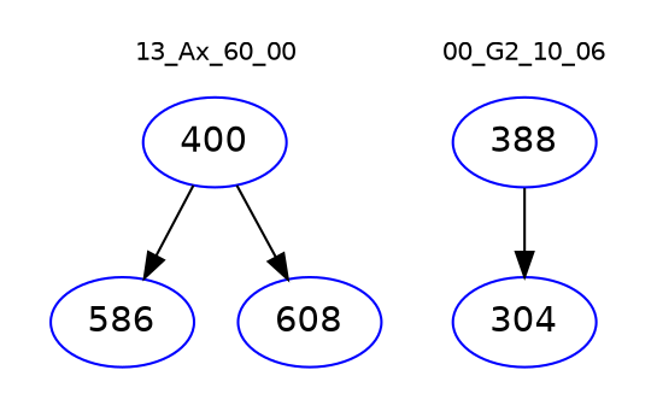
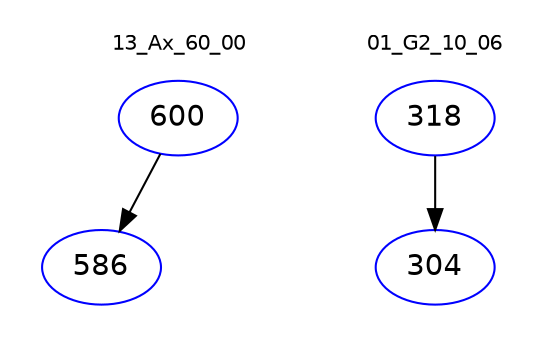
  digraph {
    fontname="DejaVu Sans"
    node [color=blue fontname="DejaVu Sans"]
    edge [color=black fontname="DejaVu Sans"]
-   n1 [label=400]
+   n1 [label=600]
    n2 [label=586]
-   n3 [label=608]
-   n4 [label=388]
+   n4 [label=318]
    n5 [label=304]
    subgraph cluster_1 {
      color=white
      fontsize=10
      label="13_Ax_60_00"
      n1
      n2
-     n3
    }
    subgraph cluster_2 {
      color=white
      fontsize=10
-     label="00_G2_10_06"
+     label="01_G2_10_06"
      n4
      n5
    }
    n1 -> n2
-   n1 -> n3
    n4 -> n5
  }
